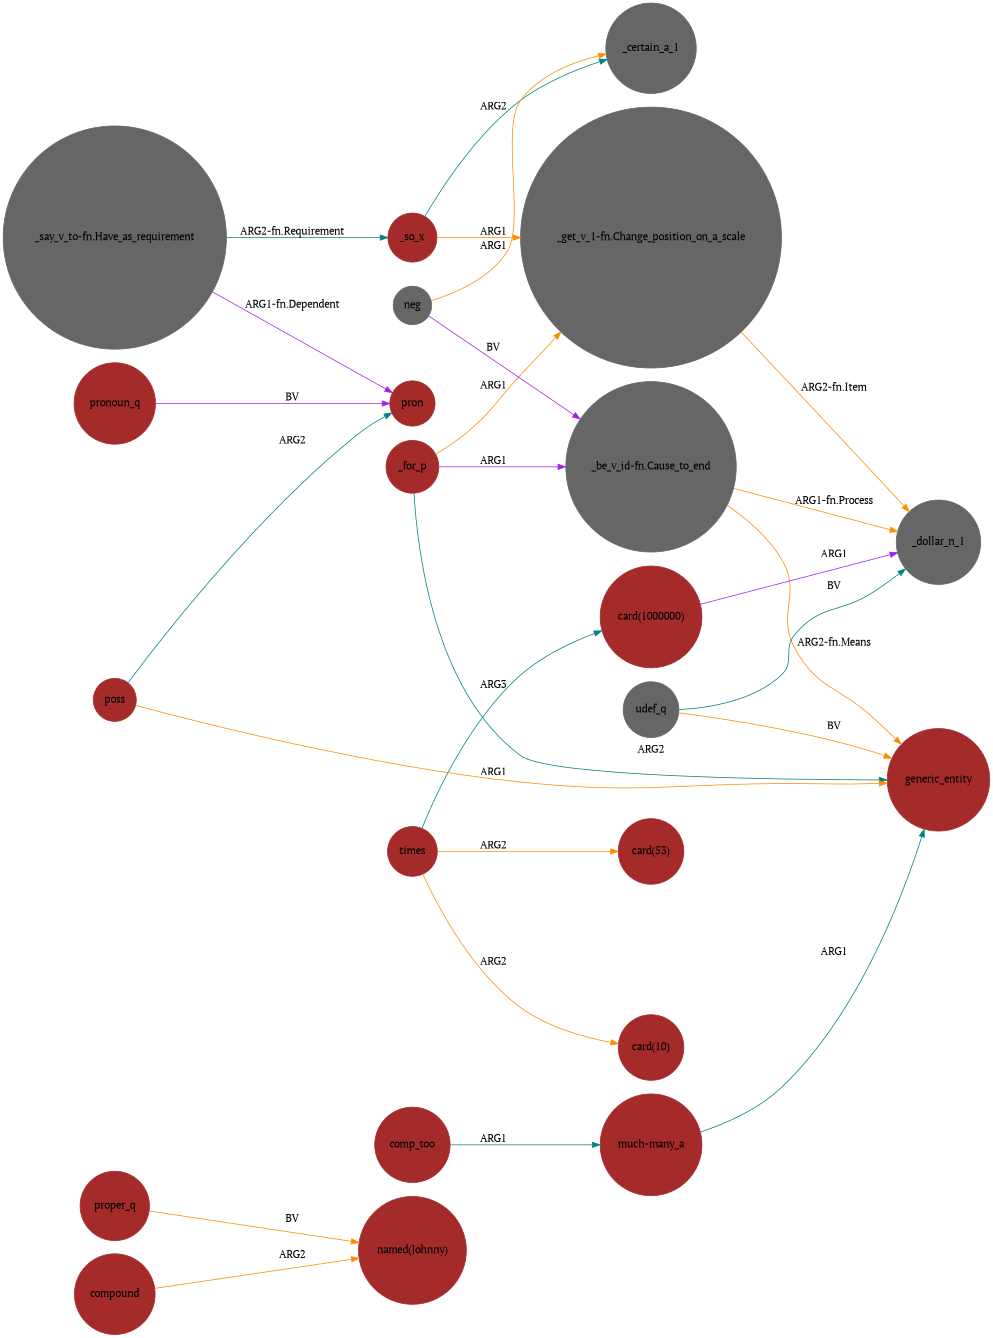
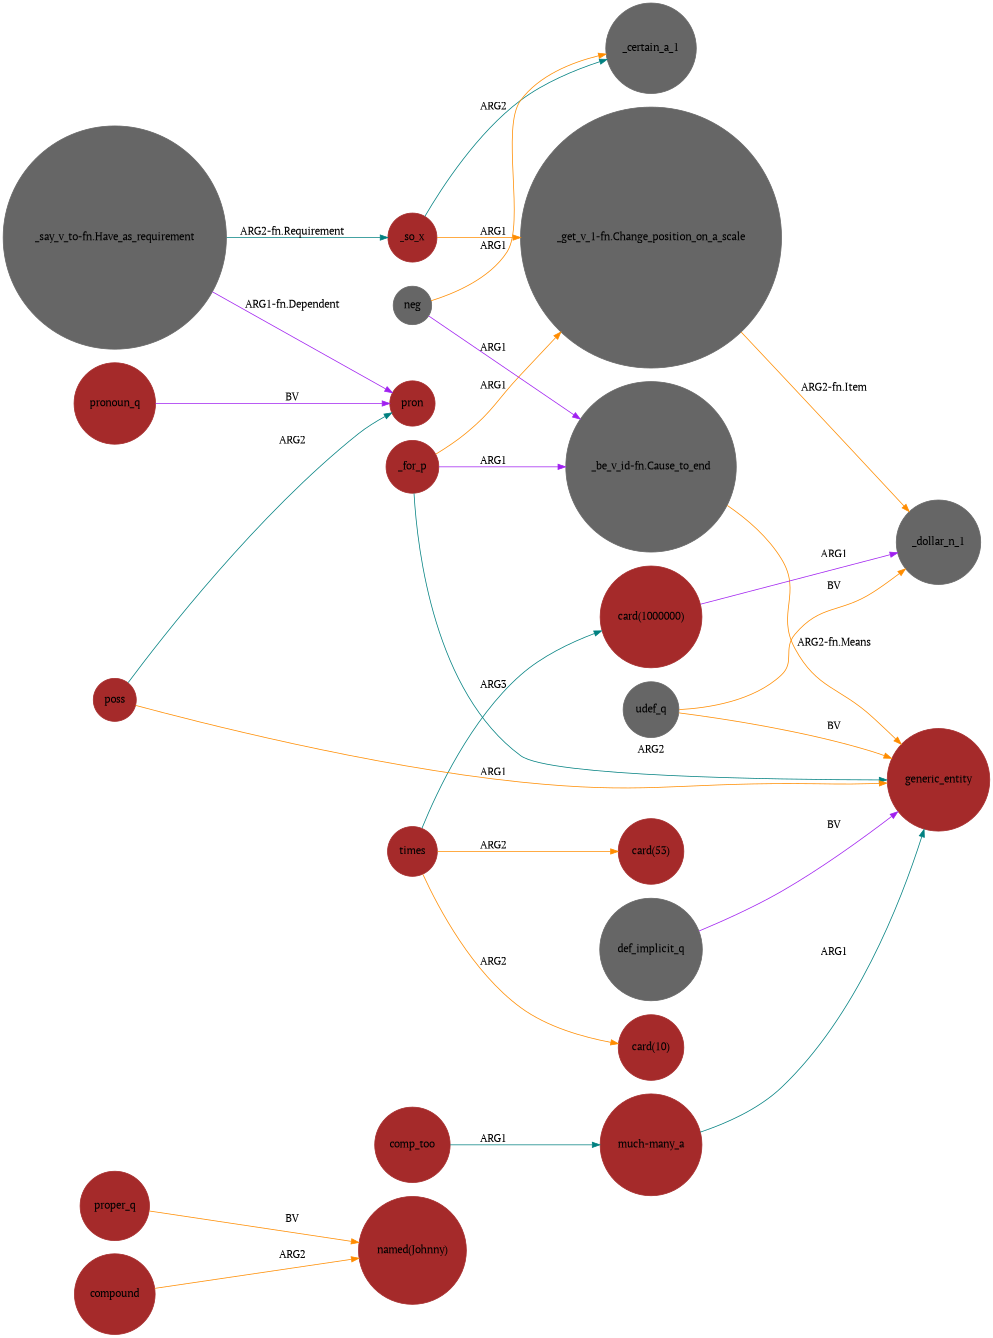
  digraph {
    fontname="PT Serif"
    rankdir=LR
    node [color=brown fontname="PT Serif" shape=circle style=filled]
    edge [color=darkorange fontname="PT Serif"]
    proper_q
    "named(Johnny)"
    "_get_v_1-fn.Change_position_on_a_scale" [color=gray40]
    _for_p
    "_be_v_id-fn.Cause_to_end" [color=gray40]
    generic_entity
    _dollar_n_1 [color=gray40]
    _so_x
    _certain_a_1 [color=gray40]
    times
    "card(10)"
    "card(1000000)"
    "card(53)"
    neg [color=gray40]
    udef_q [color=gray40]
    poss
    pron
    pronoun_q
    "much-many_a"
    "_say_v_to-fn.Have_as_requirement" [color=gray40]
+   def_implicit_q [color=gray40]
    comp_too
    compound
    proper_q -> "named(Johnny)" [label=BV]
    "_get_v_1-fn.Change_position_on_a_scale" -> _dollar_n_1 [label="ARG2-fn.Item"]
    _for_p -> "_get_v_1-fn.Change_position_on_a_scale" [label=ARG1]
    _for_p -> "_be_v_id-fn.Cause_to_end" [color=purple label=ARG1]
    _for_p -> generic_entity [color=teal label=ARG2]
    "_be_v_id-fn.Cause_to_end" -> generic_entity [label="ARG2-fn.Means"]
-   "_be_v_id-fn.Cause_to_end" -> _dollar_n_1 [label="ARG1-fn.Process"]
    _so_x -> "_get_v_1-fn.Change_position_on_a_scale" [label=ARG1]
    _so_x -> _certain_a_1 [color=teal label=ARG2]
    times -> "card(10)" [label=ARG2]
    times -> "card(1000000)" [color=teal label=ARG3]
    times -> "card(53)" [label=ARG2]
    "card(1000000)" -> _dollar_n_1 [color=purple label=ARG1]
-   neg -> "_be_v_id-fn.Cause_to_end" [color=purple label=BV]
+   neg -> "_be_v_id-fn.Cause_to_end" [color=purple label=ARG1]
    neg -> _certain_a_1 [label=ARG1]
    udef_q -> generic_entity [label=BV]
-   udef_q -> _dollar_n_1 [color=teal label=BV]
+   udef_q -> _dollar_n_1 [label=BV]
    poss -> generic_entity [label=ARG1]
    poss -> pron [color=teal label=ARG2]
    pronoun_q -> pron [color=purple label=BV]
    "much-many_a" -> generic_entity [color=teal label=ARG1]
    "_say_v_to-fn.Have_as_requirement" -> _so_x [color=teal label="ARG2-fn.Requirement"]
    "_say_v_to-fn.Have_as_requirement" -> pron [color=purple label="ARG1-fn.Dependent"]
+   def_implicit_q -> generic_entity [color=purple label=BV]
    comp_too -> "much-many_a" [color=teal label=ARG1]
    compound -> "named(Johnny)" [label=ARG2]
  }
